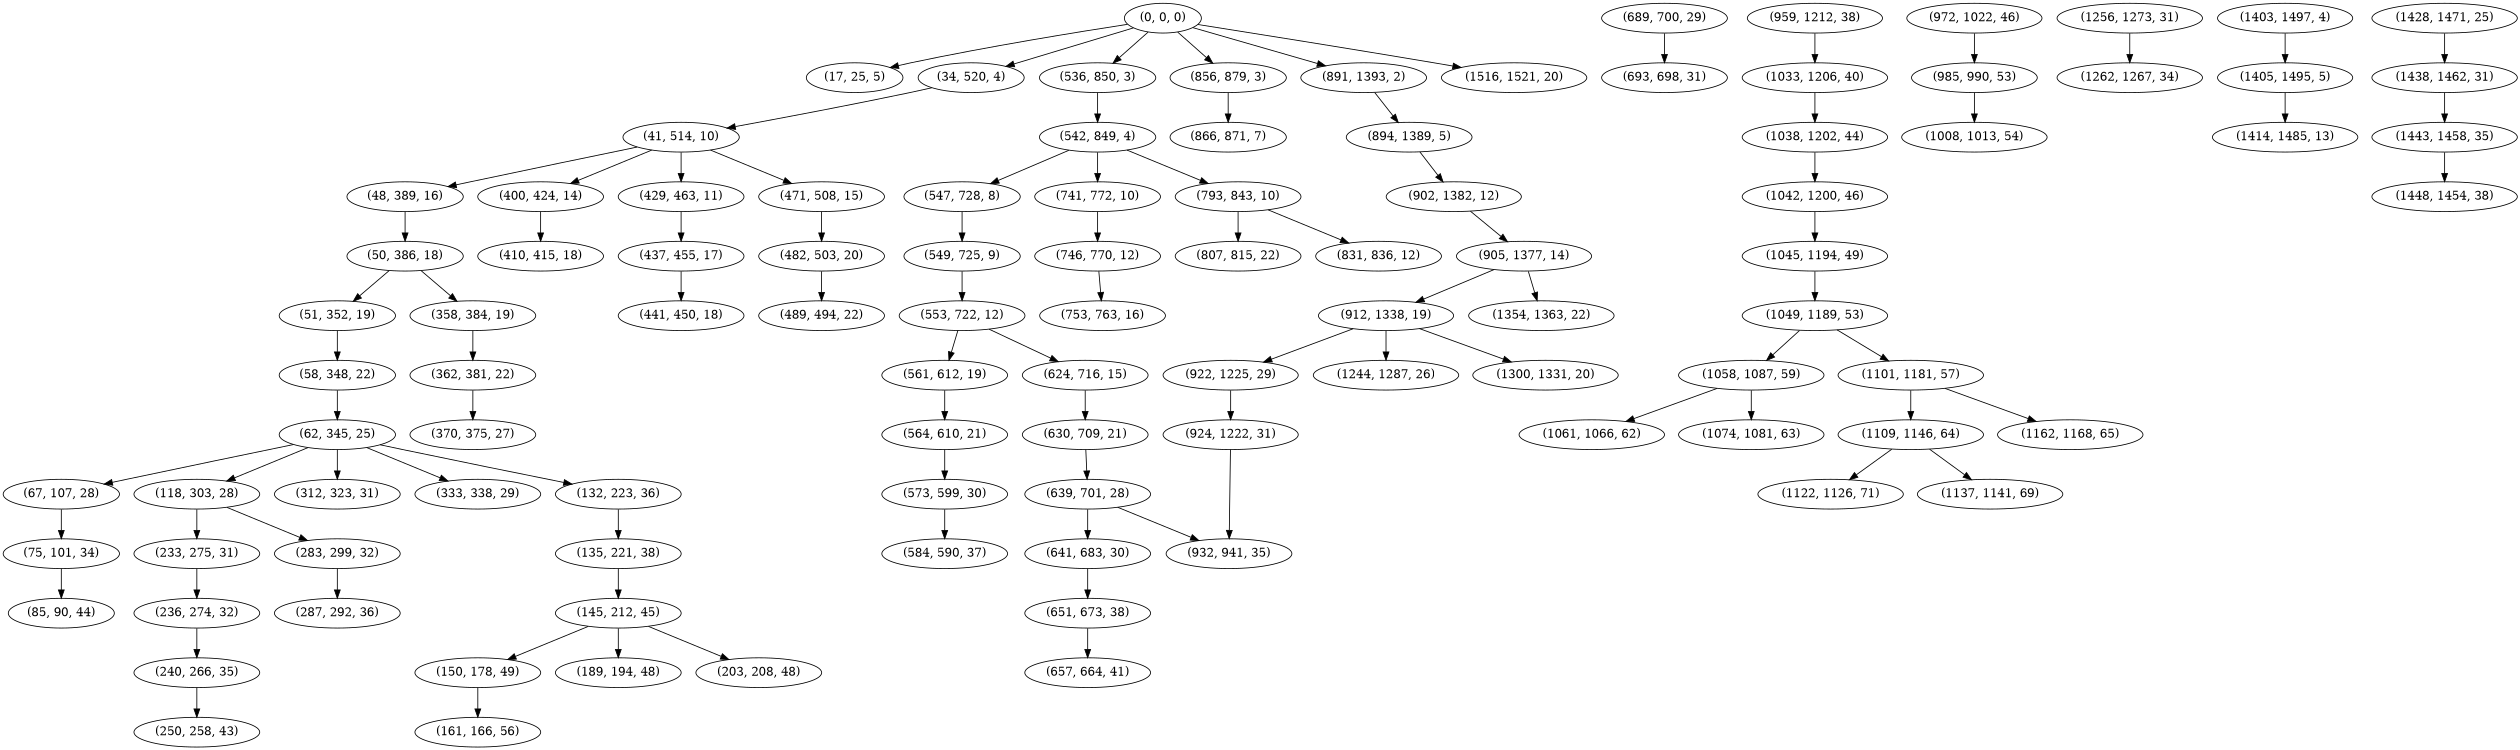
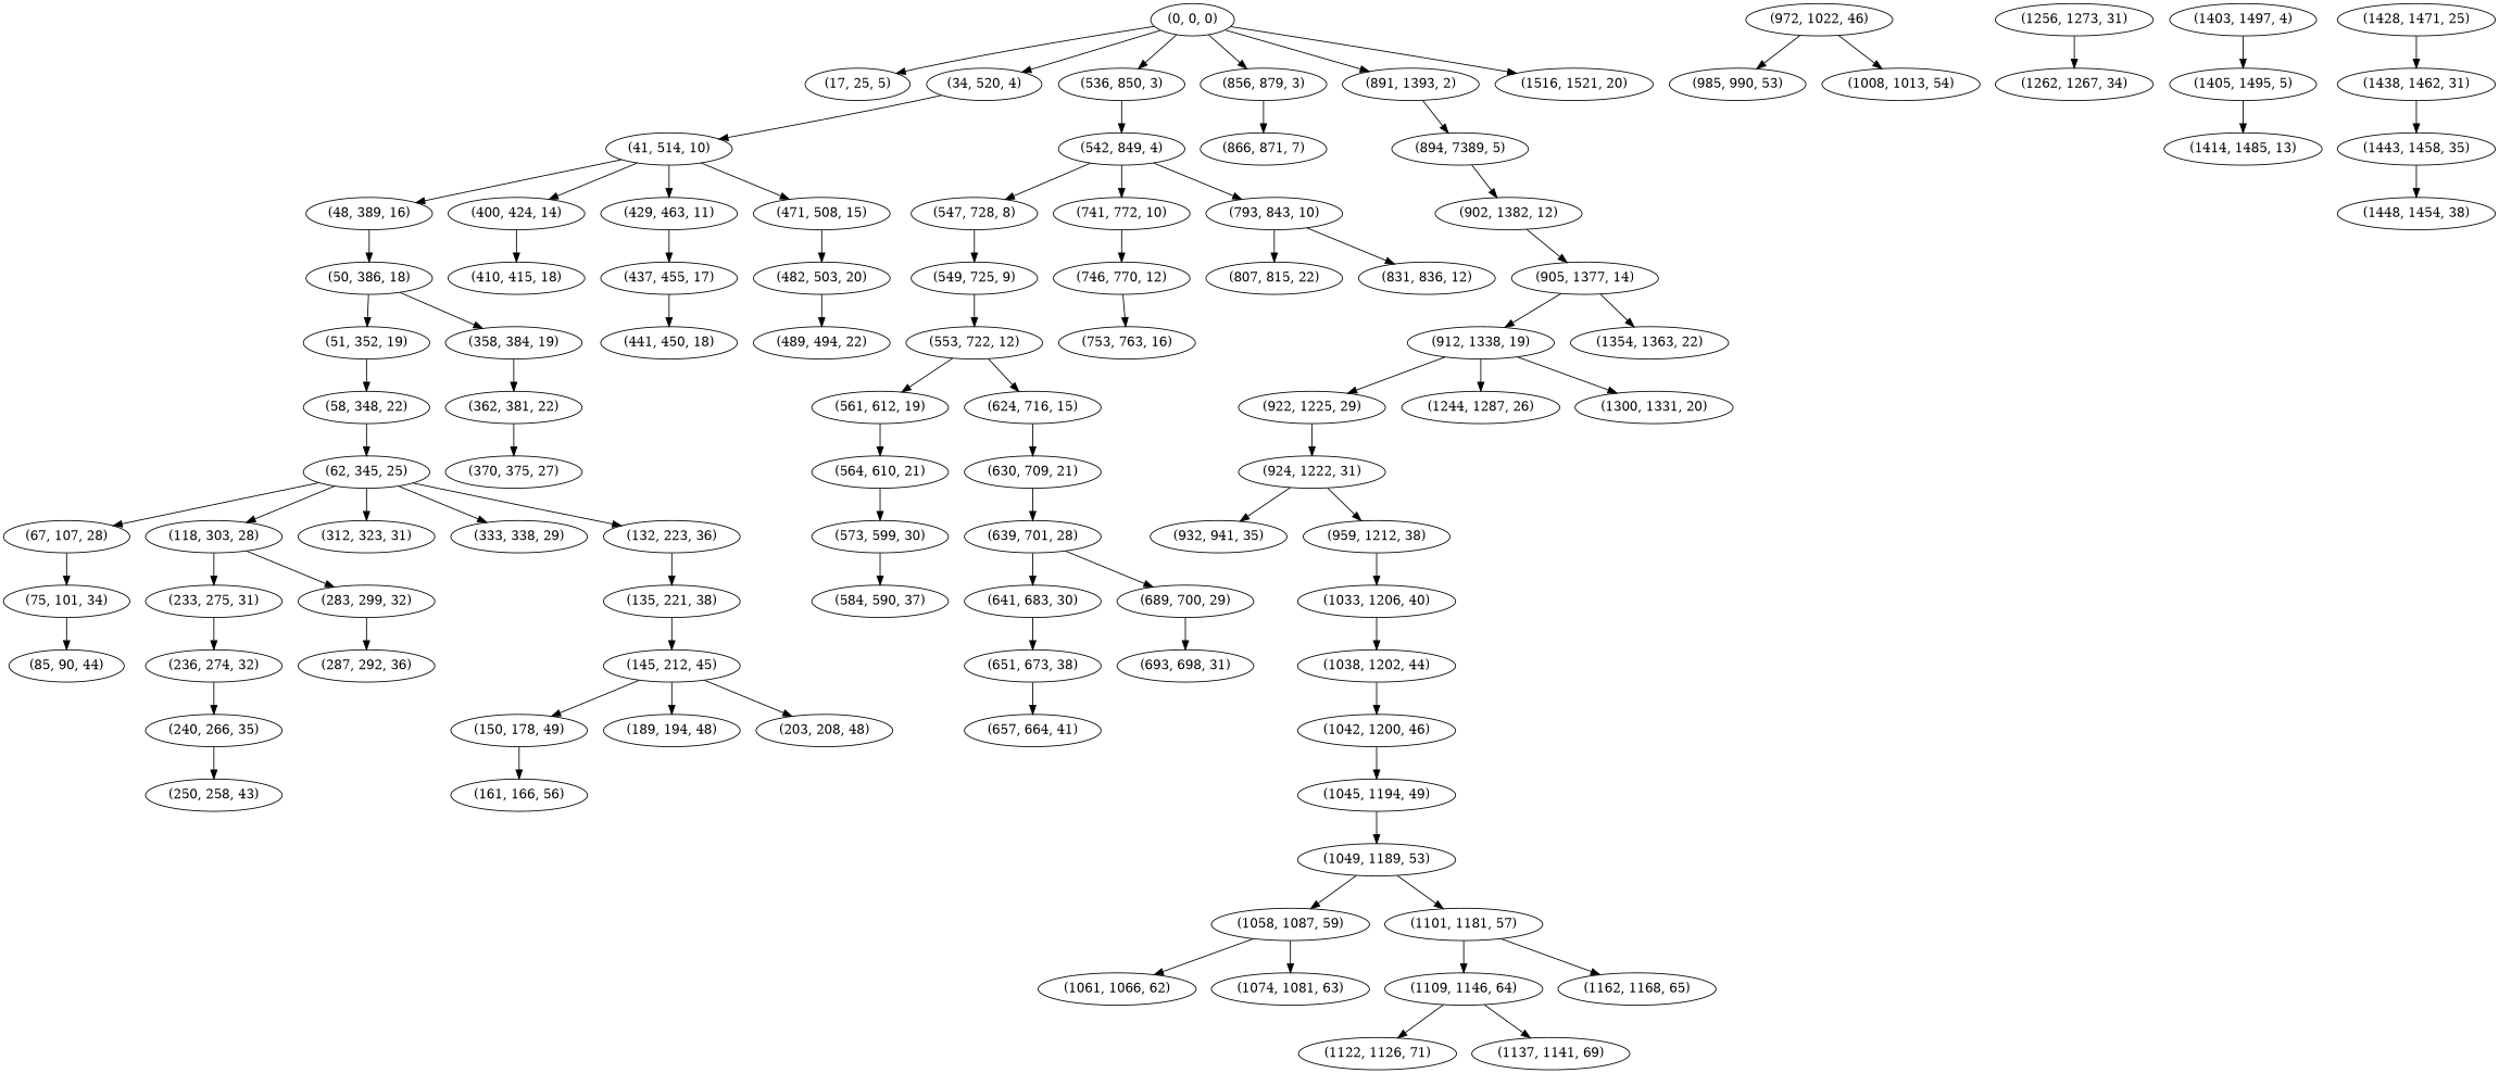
  digraph {
    "(0, 0, 0)"
    "(17, 25, 5)"
    "(34, 520, 4)"
    "(536, 850, 3)"
    "(856, 879, 3)"
    "(891, 1393, 2)"
    n7 [label="(1516, 1521, 20)"]
    "(41, 514, 10)"
    "(542, 849, 4)"
    "(866, 871, 7)"
-   "(894, 1389, 5)"
+   "(894, 1389, 5)" [label="(894, 7389, 5)"]
    "(48, 389, 16)"
    "(400, 424, 14)"
    "(429, 463, 11)"
    "(471, 508, 15)"
    "(50, 386, 18)"
    "(410, 415, 18)"
    "(437, 455, 17)"
    "(482, 503, 20)"
    "(51, 352, 19)"
    "(358, 384, 19)"
    "(58, 348, 22)"
    "(362, 381, 22)"
    "(62, 345, 25)"
    "(67, 107, 28)"
    "(118, 303, 28)"
    "(312, 323, 31)"
    "(333, 338, 29)"
    "(132, 223, 36)"
    "(75, 101, 34)"
    "(233, 275, 31)"
    "(283, 299, 32)"
    "(85, 90, 44)"
    "(135, 221, 38)"
    "(236, 274, 32)"
    "(287, 292, 36)"
    "(145, 212, 45)"
    "(150, 178, 49)"
    "(189, 194, 48)"
    "(203, 208, 48)"
    "(161, 166, 56)"
    "(240, 266, 35)"
    "(250, 258, 43)"
    "(370, 375, 27)"
    "(441, 450, 18)"
    "(489, 494, 22)"
    "(547, 728, 8)"
    "(741, 772, 10)"
    "(793, 843, 10)"
    "(549, 725, 9)"
    "(746, 770, 12)"
    "(807, 815, 22)"
    "(831, 836, 12)"
    "(553, 722, 12)"
    "(561, 612, 19)"
    "(624, 716, 15)"
    "(564, 610, 21)"
    "(630, 709, 21)"
    "(573, 599, 30)"
    "(584, 590, 37)"
    "(639, 701, 28)"
    "(641, 683, 30)"
    "(689, 700, 29)"
    "(651, 673, 38)"
    "(693, 698, 31)"
    "(657, 664, 41)"
    "(753, 763, 16)"
    "(902, 1382, 12)"
    "(905, 1377, 14)"
    n70 [label="(912, 1338, 19)"]
    "(1354, 1363, 22)"
    "(922, 1225, 29)"
    "(1244, 1287, 26)"
    "(1300, 1331, 20)"
    "(924, 1222, 31)"
    "(932, 941, 35)"
    "(959, 1212, 38)"
    "(1033, 1206, 40)"
    "(1038, 1202, 44)"
    "(972, 1022, 46)"
    "(985, 990, 53)"
    "(1008, 1013, 54)"
    "(1042, 1200, 46)"
    "(1045, 1194, 49)"
    "(1049, 1189, 53)"
    "(1058, 1087, 59)"
    "(1101, 1181, 57)"
    "(1061, 1066, 62)"
    "(1074, 1081, 63)"
    "(1109, 1146, 64)"
    "(1162, 1168, 65)"
    "(1122, 1126, 71)"
    "(1137, 1141, 69)"
    "(1256, 1273, 31)"
    "(1262, 1267, 34)"
    "(1403, 1497, 4)"
    "(1405, 1495, 5)"
    "(1414, 1485, 13)"
    "(1428, 1471, 25)"
    "(1438, 1462, 31)"
    "(1443, 1458, 35)"
    "(1448, 1454, 38)"
    "(0, 0, 0)" -> "(17, 25, 5)"
    "(0, 0, 0)" -> "(34, 520, 4)"
    "(0, 0, 0)" -> "(536, 850, 3)"
    "(0, 0, 0)" -> "(856, 879, 3)"
    "(0, 0, 0)" -> "(891, 1393, 2)"
    "(0, 0, 0)" -> n7
    "(34, 520, 4)" -> "(41, 514, 10)"
    "(536, 850, 3)" -> "(542, 849, 4)"
    "(856, 879, 3)" -> "(866, 871, 7)"
    "(891, 1393, 2)" -> "(894, 1389, 5)"
    "(41, 514, 10)" -> "(48, 389, 16)"
    "(41, 514, 10)" -> "(400, 424, 14)"
    "(41, 514, 10)" -> "(429, 463, 11)"
    "(41, 514, 10)" -> "(471, 508, 15)"
    "(542, 849, 4)" -> "(547, 728, 8)"
    "(542, 849, 4)" -> "(741, 772, 10)"
    "(542, 849, 4)" -> "(793, 843, 10)"
    "(894, 1389, 5)" -> "(902, 1382, 12)"
    "(48, 389, 16)" -> "(50, 386, 18)"
    "(400, 424, 14)" -> "(410, 415, 18)"
    "(429, 463, 11)" -> "(437, 455, 17)"
    "(471, 508, 15)" -> "(482, 503, 20)"
    "(50, 386, 18)" -> "(51, 352, 19)"
    "(50, 386, 18)" -> "(358, 384, 19)"
    "(437, 455, 17)" -> "(441, 450, 18)"
    "(482, 503, 20)" -> "(489, 494, 22)"
    "(51, 352, 19)" -> "(58, 348, 22)"
    "(358, 384, 19)" -> "(362, 381, 22)"
    "(58, 348, 22)" -> "(62, 345, 25)"
    "(362, 381, 22)" -> "(370, 375, 27)"
    "(62, 345, 25)" -> "(67, 107, 28)"
    "(62, 345, 25)" -> "(118, 303, 28)"
    "(62, 345, 25)" -> "(312, 323, 31)"
    "(62, 345, 25)" -> "(333, 338, 29)"
    "(62, 345, 25)" -> "(132, 223, 36)"
    "(67, 107, 28)" -> "(75, 101, 34)"
    "(118, 303, 28)" -> "(233, 275, 31)"
    "(118, 303, 28)" -> "(283, 299, 32)"
    "(132, 223, 36)" -> "(135, 221, 38)"
    "(75, 101, 34)" -> "(85, 90, 44)"
    "(233, 275, 31)" -> "(236, 274, 32)"
    "(283, 299, 32)" -> "(287, 292, 36)"
    "(135, 221, 38)" -> "(145, 212, 45)"
    "(236, 274, 32)" -> "(240, 266, 35)"
    "(145, 212, 45)" -> "(150, 178, 49)"
    "(145, 212, 45)" -> "(189, 194, 48)"
    "(145, 212, 45)" -> "(203, 208, 48)"
    "(150, 178, 49)" -> "(161, 166, 56)"
    "(240, 266, 35)" -> "(250, 258, 43)"
    "(547, 728, 8)" -> "(549, 725, 9)"
    "(741, 772, 10)" -> "(746, 770, 12)"
    "(793, 843, 10)" -> "(807, 815, 22)"
    "(793, 843, 10)" -> "(831, 836, 12)"
    "(549, 725, 9)" -> "(553, 722, 12)"
    "(746, 770, 12)" -> "(753, 763, 16)"
    "(553, 722, 12)" -> "(561, 612, 19)"
    "(553, 722, 12)" -> "(624, 716, 15)"
    "(561, 612, 19)" -> "(564, 610, 21)"
    "(624, 716, 15)" -> "(630, 709, 21)"
    "(564, 610, 21)" -> "(573, 599, 30)"
    "(630, 709, 21)" -> "(639, 701, 28)"
    "(573, 599, 30)" -> "(584, 590, 37)"
    "(639, 701, 28)" -> "(641, 683, 30)"
-   "(639, 701, 28)" -> "(932, 941, 35)"
+   "(639, 701, 28)" -> "(689, 700, 29)"
    "(641, 683, 30)" -> "(651, 673, 38)"
    "(689, 700, 29)" -> "(693, 698, 31)"
    "(651, 673, 38)" -> "(657, 664, 41)"
    "(902, 1382, 12)" -> "(905, 1377, 14)"
    "(905, 1377, 14)" -> n70
    "(905, 1377, 14)" -> "(1354, 1363, 22)"
    n70 -> "(922, 1225, 29)"
    n70 -> "(1244, 1287, 26)"
    n70 -> "(1300, 1331, 20)"
    "(922, 1225, 29)" -> "(924, 1222, 31)"
    "(924, 1222, 31)" -> "(932, 941, 35)"
+   "(924, 1222, 31)" -> "(959, 1212, 38)"
    "(959, 1212, 38)" -> "(1033, 1206, 40)"
    "(1033, 1206, 40)" -> "(1038, 1202, 44)"
    "(1038, 1202, 44)" -> "(1042, 1200, 46)"
    "(972, 1022, 46)" -> "(985, 990, 53)"
-   "(985, 990, 53)" -> "(1008, 1013, 54)"
+   "(972, 1022, 46)" -> "(1008, 1013, 54)"
    "(1042, 1200, 46)" -> "(1045, 1194, 49)"
    "(1045, 1194, 49)" -> "(1049, 1189, 53)"
    "(1049, 1189, 53)" -> "(1058, 1087, 59)"
    "(1049, 1189, 53)" -> "(1101, 1181, 57)"
    "(1058, 1087, 59)" -> "(1061, 1066, 62)"
    "(1058, 1087, 59)" -> "(1074, 1081, 63)"
    "(1101, 1181, 57)" -> "(1109, 1146, 64)"
    "(1101, 1181, 57)" -> "(1162, 1168, 65)"
    "(1109, 1146, 64)" -> "(1122, 1126, 71)"
    "(1109, 1146, 64)" -> "(1137, 1141, 69)"
    "(1256, 1273, 31)" -> "(1262, 1267, 34)"
    "(1403, 1497, 4)" -> "(1405, 1495, 5)"
    "(1405, 1495, 5)" -> "(1414, 1485, 13)"
    "(1428, 1471, 25)" -> "(1438, 1462, 31)"
    "(1438, 1462, 31)" -> "(1443, 1458, 35)"
    "(1443, 1458, 35)" -> "(1448, 1454, 38)"
  }
